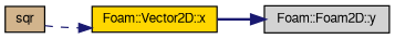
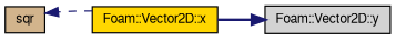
  digraph {
    rankdir=LR
    node [color=black fontname=FreeSans fontsize=10 shape=record style=filled]
    edge [color=midnightblue fontname=FreeSans fontsize=10 labelfontname=FreeSans labelfontsize=10]
    n1 [fillcolor=tan fontcolor=black height=0.2 label=sqr width=0.4]
    n2 [fillcolor=gold height=0.2 label="Foam::Vector2D::x" width=0.4]
-   n3 [fillcolor=lightgrey height=0.2 label="Foam::Foam2D::y" width=0.4]
-   n1 -> n2 [style=dashed]
+   n3 [fillcolor=lightgrey height=0.2 label="Foam::Vector2D::y" width=0.4]
+   n2 -> n1 [style=dashed]
    n2 -> n3 [style=bold]
  }
